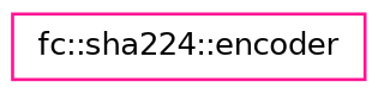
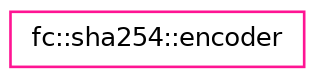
  digraph {
    rankdir=TB
-   n1 [color=deeppink fillcolor=white fontname=Helvetica fontsize=10 height=0.2 label="fc::sha224::encoder" shape=record style=filled width=0.4]
+   n1 [color=deeppink fillcolor=white fontname=Helvetica fontsize=10 height=0.2 label="fc::sha254::encoder" shape=record style=filled width=0.4]
  }
